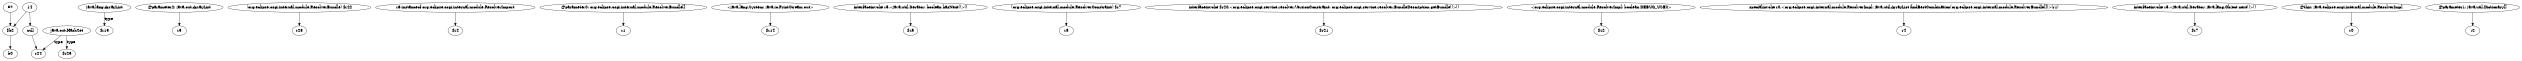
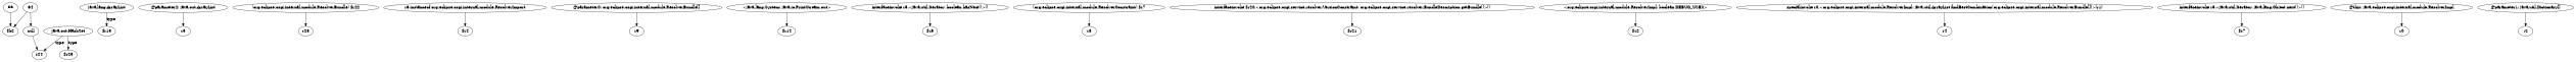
  digraph {
-   n1 [label=32]
+   n1 [label=36]
    n2 [label="$b2"]
-   n3 [label=b0]
-   n4 [label=14]
+   n4 [label=64]
    n5 [label=null]
    n6 [label=r24]
    n7 [label="java.lang.ArrayList"]
    n8 [label="$r13"]
    n9 [label="@parameter2: java.out.ArrayList"]
    n10 [label=r3]
    n11 [label="(org.eclipse.osgi.internal.module.ResolverBundle) $r22"]
    n12 [label=r28]
    n13 [label="r6 instanceof org.eclipse.osgi.internal.module.ResolverImport"]
    n14 [label="$z4"]
    n15 [label="@parameter0: org.eclipse.osgi.internal.module.ResolverBundle[]"]
-   n16 [label=r1]
+   n16 [label=r9]
    n17 [label="<java.lang.System: java.io.PrintStream out>"]
    n18 [label="$r14"]
    n19 [label="interfaceinvoke r5.<java.util.Iterator: boolean hasNext()>()"]
    n20 [label="$z5"]
    n21 [label="(org.eclipse.osgi.internal.module.ResolverConstraint) $r7"]
    n22 [label=r8]
    n23 [label="java.out.HashSet"]
    n24 [label="$r23"]
    n25 [label="interfaceinvoke $r20.<org.eclipse.osgi.service.resolver.VersionConstraint: org.eclipse.osgi.service.resolver.BundleDescription getBundle()>()"]
    n26 [label="$r21"]
    n27 [label="<org.eclipse.osgi.internal.module.ResolverImpl: boolean DEBUG_USES>"]
    n28 [label="$z2"]
    n29 [label="specialinvoke r0.<org.eclipse.osgi.internal.module.ResolverImpl: java.util.ArrayList findBestCombination(org.eclipse.osgi.internal.module.ResolverBundle[])>(r1)"]
    n30 [label=r4]
    n31 [label="interfaceinvoke r5.<java.util.Iterator: java.lang.Object next()>()"]
    n32 [label="$r7"]
    n33 [label="@this: java.eclipse.osgi.internal.module.ResolverImpl"]
    n34 [label=r0]
    n35 [label="@parameter1: java.util.Dictionary[]"]
    n36 [label=r2]
    n1 -> n2
-   n2 -> n3
    n4 -> n2
    n4 -> n5
    n5 -> n6
    n7 -> n8 [label=type]
    n9 -> n10
    n11 -> n12
    n13 -> n14
    n15 -> n16
    n17 -> n18
    n19 -> n20
    n21 -> n22
    n23 -> n6 [label=type]
    n23 -> n24 [label=type]
    n25 -> n26
    n27 -> n28
    n29 -> n30
    n31 -> n32
    n33 -> n34
    n35 -> n36
  }
